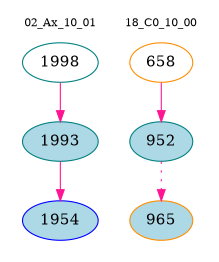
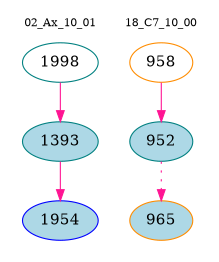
  digraph {
    node [color=teal fillcolor=lightblue style=filled]
    edge [color=deeppink style=solid]
    n1 [fillcolor=white label=1998]
-   n2 [label=1993]
+   n2 [label=1393]
    n3 [color=blue label=1954]
-   n4 [color=darkorange fillcolor=white label=658]
+   n4 [color=darkorange fillcolor=white label=958]
    n5 [label=952]
    n6 [color=darkorange label=965]
    subgraph cluster_1 {
      color=white
      fontsize=10
      label="02_Ax_10_01"
      n1
      n2
      n3
    }
    subgraph cluster_2 {
      color=white
      fontsize=10
-     label="18_C0_10_00"
+     label="18_C7_10_00"
      n4
      n5
      n6
    }
    n1 -> n2
    n2 -> n3
    n4 -> n5
    n5 -> n6 [style=dotted]
  }
